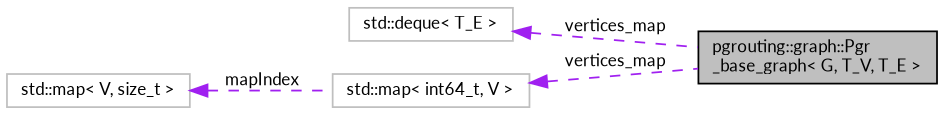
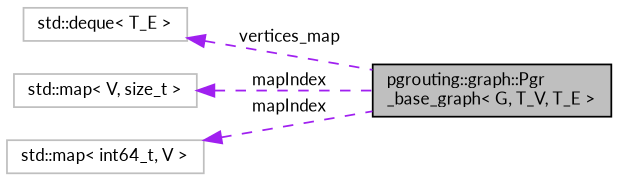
  digraph {
    fontname=Lato
    rankdir=LR
    node [color=grey75 fillcolor=white fontname=Lato fontsize=10 shape=record style=filled]
    edge [color=purple dir=back fontname=Lato fontsize=10 labelfontname=Helvetica labelfontsize=10 style=dashed]
    n1 [color=black fillcolor=grey75 fontcolor=black height=0.2 label="pgrouting::graph::Pgr\l_base_graph\< G, T_V, T_E \>" width=0.4]
    n2 [height=0.2 label="std::deque\< T_E \>" width=0.4]
    n3 [height=0.2 label="std::map\< V, size_t \>" width=0.4]
    n4 [height=0.2 label="std::map\< int64_t, V \>" width=0.4]
    n2 -> n1 [label=" vertices_map"]
-   n3 -> n4 [label=" mapIndex"]
-   n4 -> n1 [label=" vertices_map"]
+   n3 -> n1 [label=" mapIndex"]
+   n4 -> n1 [label=" mapIndex"]
  }
